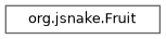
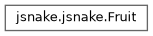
  digraph {
    rankdir=LR
-   n1 [color=grey40 fillcolor=white fontname=Helvetica fontsize=10 height=0.2 label="org.jsnake.Fruit" shape=box style=filled width=0.4]
+   n1 [color=grey40 fillcolor=white fontname=Helvetica fontsize=10 height=0.2 label="jsnake.jsnake.Fruit" shape=box style=filled width=0.4]
  }
